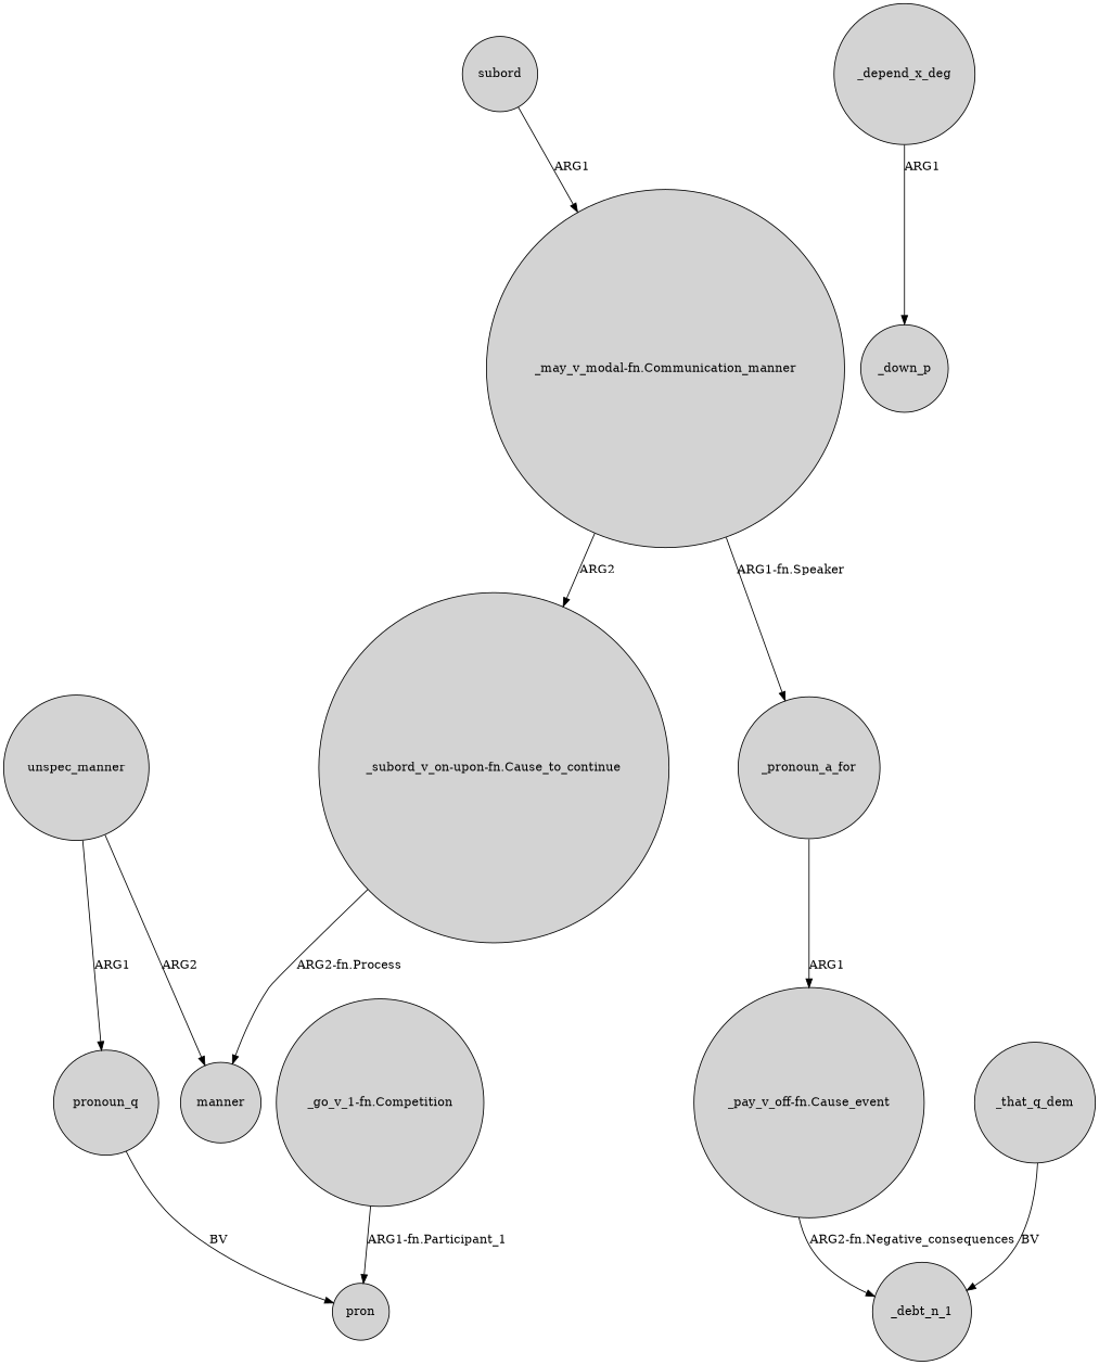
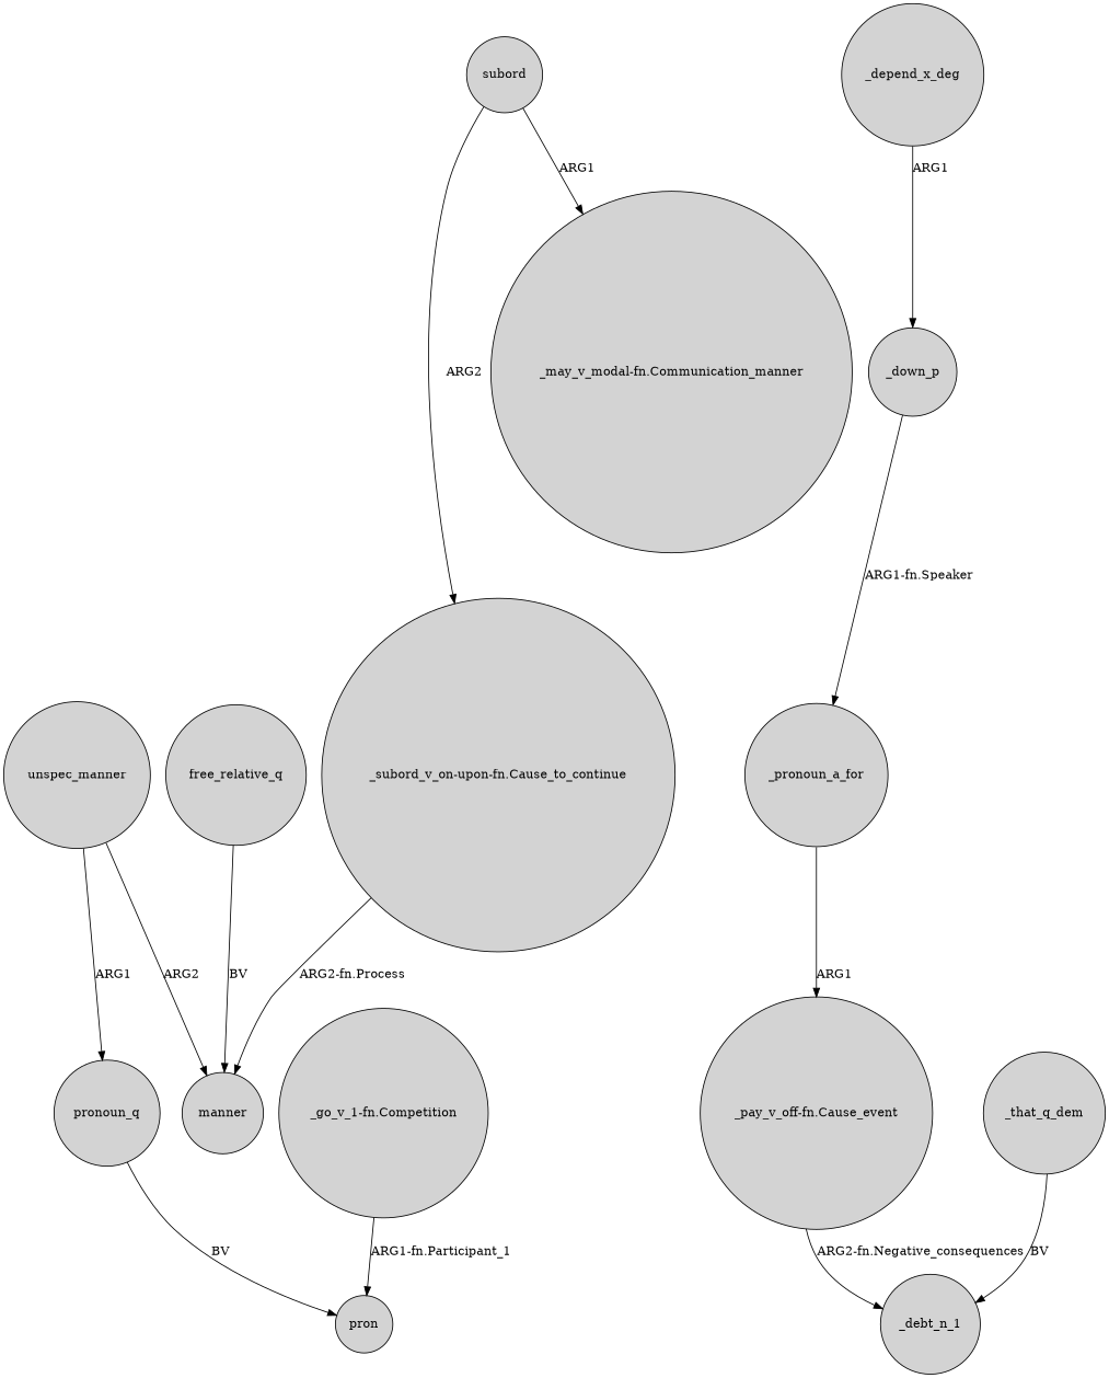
  digraph {
    node [shape=circle style=filled]
    n1 [label="_subord_v_on-upon-fn.Cause_to_continue"]
    subord
    "_may_v_modal-fn.Communication_manner"
    manner
    n5 [label=_pronoun_a_for]
    unspec_manner
    pronoun_q
    "_go_v_1-fn.Competition"
    pron
    n10 [label="_pay_v_off-fn.Cause_event"]
    _debt_n_1
+   free_relative_q
    n13 [label=_depend_x_deg]
    _down_p
    _that_q_dem
    n1 -> manner [label="ARG2-fn.Process"]
-   "_may_v_modal-fn.Communication_manner" -> n1 [label=ARG2]
+   subord -> n1 [label=ARG2]
    subord -> "_may_v_modal-fn.Communication_manner" [label=ARG1]
-   "_may_v_modal-fn.Communication_manner" -> n5 [label="ARG1-fn.Speaker"]
+   _down_p -> n5 [label="ARG1-fn.Speaker"]
    n5 -> n10 [label=ARG1]
    unspec_manner -> manner [label=ARG2]
    unspec_manner -> pronoun_q [label=ARG1]
    pronoun_q -> pron [label=BV]
    "_go_v_1-fn.Competition" -> pron [label="ARG1-fn.Participant_1"]
    n10 -> _debt_n_1 [label="ARG2-fn.Negative_consequences"]
+   free_relative_q -> manner [label=BV]
    n13 -> _down_p [label=ARG1]
    _that_q_dem -> _debt_n_1 [label=BV]
  }
